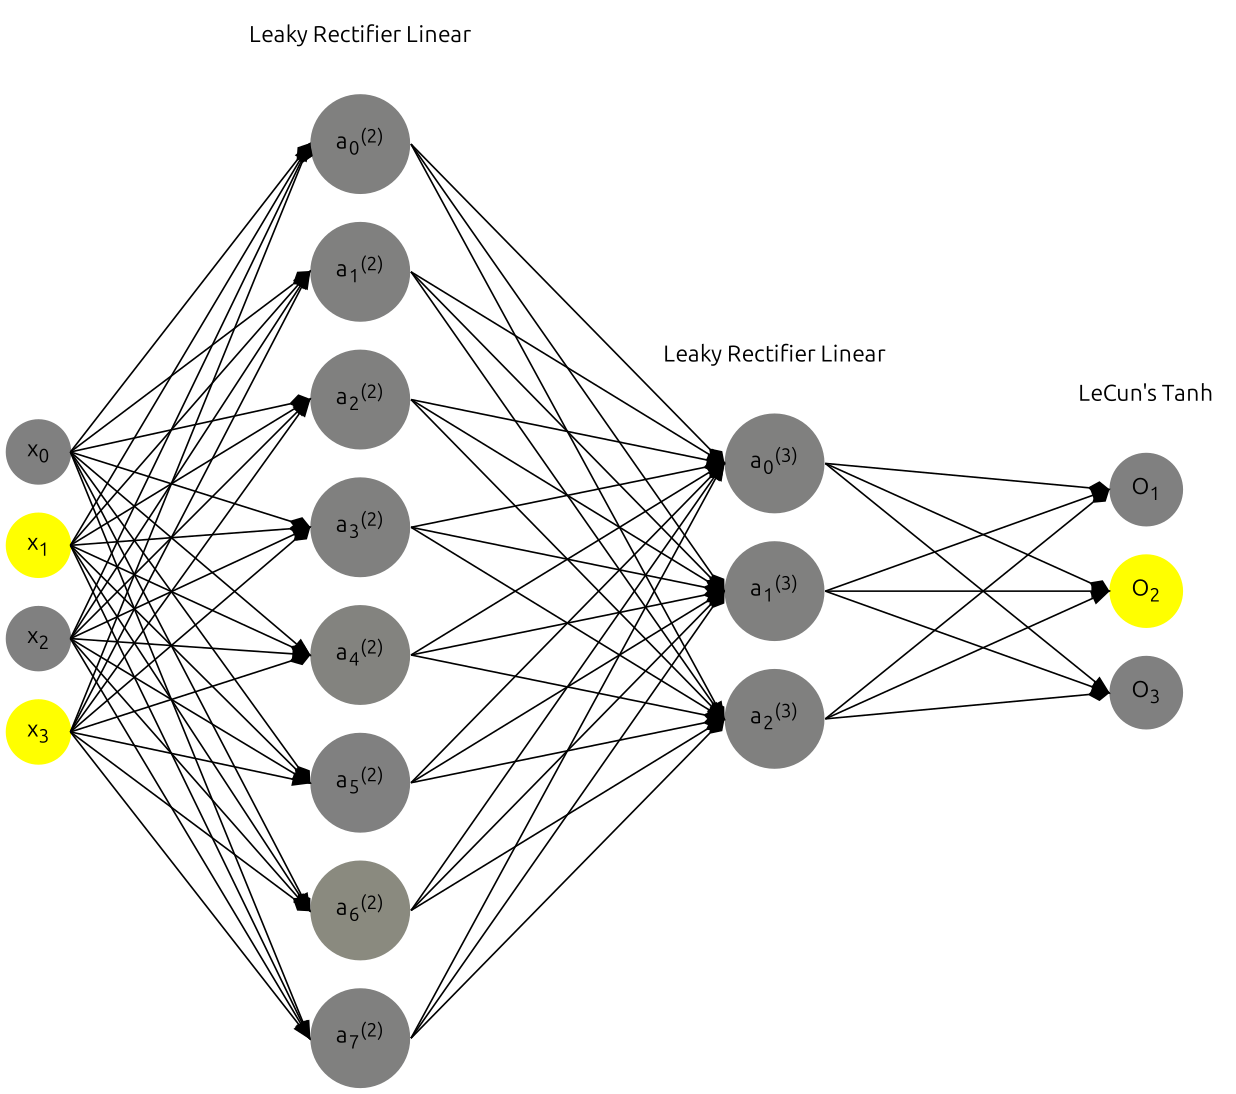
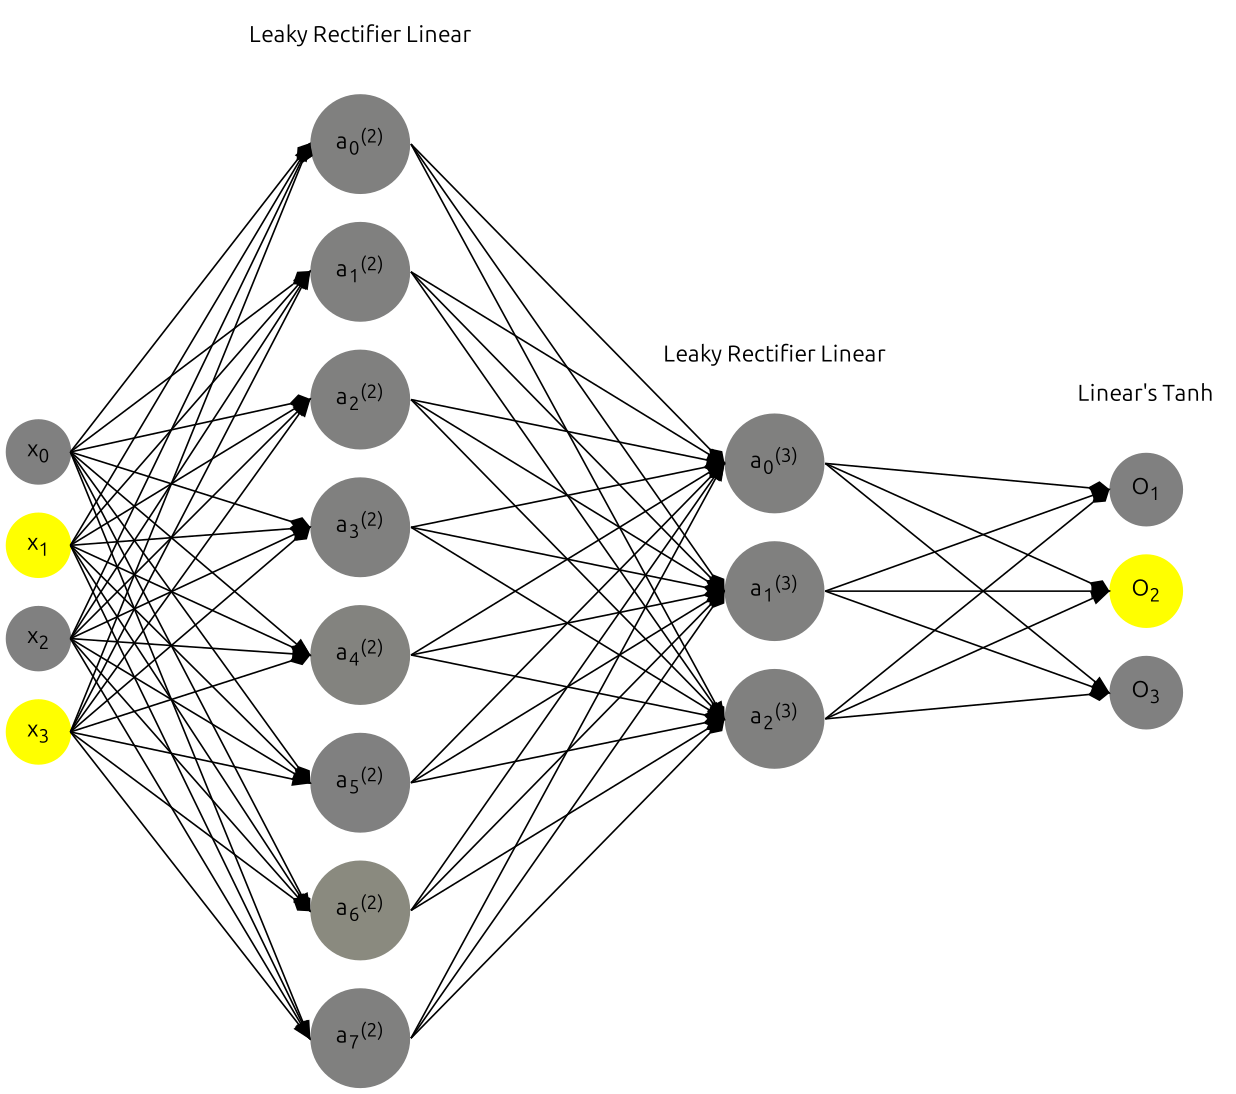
  digraph {
    rankdir=LR
    ranksep=1.4
    splines=false
    fontname=Ubuntu
    node [color="0.1667, 0.0, 0.5" fillcolor="0.1667, 0.0, 0.5" shape=circle style=filled fontname=Ubuntu]
    edge [headport=w style=solid tailport=e fontname=Ubuntu arrowhead=diamond]
    n1 [label=<x<sub>0</sub>>]
    n2 [color="0.1667, 1.0, 1.0" fillcolor="0.1667, 1.0, 1.0" label=<x<sub>1</sub>>]
    n3 [label=<x<sub>2</sub>>]
    n4 [color="0.1667, 1.0, 1.0" fillcolor="0.1667, 1.0, 1.0" label=<x<sub>3</sub>>]
    n5 [color="0.1667, 0.001752, 0.500876" fillcolor="0.1667, 0.001752, 0.500876" label=<a<sub>0</sub><sup>(2)</sup>>]
    n6 [color="0.1667, 0.002059, 0.501030" fillcolor="0.1667, 0.002059, 0.501030" label=<a<sub>1</sub><sup>(2)</sup>>]
    n7 [color="0.1667, 0.004516, 0.502258" fillcolor="0.1667, 0.004516, 0.502258" label=<a<sub>2</sub><sup>(2)</sup>>]
    n8 [color="0.1667, 0.000662, 0.500331" fillcolor="0.1667, 0.000662, 0.500331" label=<a<sub>3</sub><sup>(2)</sup>>]
    n9 [color="0.1667, 0.023791, 0.511895" fillcolor="0.1667, 0.023791, 0.511895" label=<a<sub>4</sub><sup>(2)</sup>>]
    n10 [color="0.1667, 0.000035, 0.500018" fillcolor="0.1667, 0.000035, 0.500018" label=<a<sub>5</sub><sup>(2)</sup>>]
    n11 [color="0.1667, 0.085841, 0.542921" fillcolor="0.1667, 0.085841, 0.542921" label=<a<sub>6</sub><sup>(2)</sup>>]
    n12 [color="0.1667, 0.000688, 0.500344" fillcolor="0.1667, 0.000688, 0.500344" label=<a<sub>7</sub><sup>(2)</sup>>]
    n13 [color="0.1667, 0.000217, 0.500108" fillcolor="0.1667, 0.000217, 0.500108" label=<a<sub>0</sub><sup>(3)</sup>>]
    n14 [color="0.1667, 0.000305, 0.500152" fillcolor="0.1667, 0.000305, 0.500152" label=<a<sub>1</sub><sup>(3)</sup>>]
    n15 [color="0.1667, 0.000685, 0.500342" fillcolor="0.1667, 0.000685, 0.500342" label=<a<sub>2</sub><sup>(3)</sup>>]
    n16 [label=<O<sub>1</sub>>]
    n17 [color="0.1667, 1.0, 1.0" fillcolor="0.1667, 1.0, 1.0" label=<O<sub>2</sub>>]
    n18 [label=<O<sub>3</sub>>]
    n19 [label="Leaky Rectifier Linear" shape=plaintext color=darkgreen fillcolor="" style=""]
    n20 [label="Leaky Rectifier Linear" shape=plaintext color=darkgreen fillcolor="" style=""]
-   n21 [label="LeCun's Tanh" shape=plaintext color=red fillcolor="" style=""]
+   n21 [label="Linear's Tanh" shape=plaintext color=red fillcolor="" style=""]
    subgraph sub_1 {
      n1
    }
    subgraph sub_2 {
      n2
    }
    subgraph sub_3 {
      n3
    }
    subgraph sub_4 {
      n4
    }
    subgraph sub_5 {
      n5
    }
    subgraph sub_6 {
      n6
    }
    subgraph sub_7 {
      n7
    }
    subgraph sub_8 {
      n8
    }
    subgraph sub_9 {
      n9
    }
    subgraph sub_10 {
      n10
    }
    subgraph sub_11 {
      n11
    }
    subgraph sub_12 {
      n12
    }
    subgraph sub_13 {
      n13
    }
    subgraph sub_14 {
      n14
    }
    subgraph sub_15 {
      n15
    }
    subgraph sub_16 {
      n16
    }
    subgraph sub_17 {
      n17
    }
    subgraph sub_18 {
      n18
    }
    subgraph sub_19 {
      rank=same
      n1
      n2
      n3
      n4
    }
    subgraph sub_20 {
      rank=same
      n5
      n6
      n7
      n8
      n9
      n10
      n11
      n12
    }
    subgraph sub_21 {
      rank=same
      n13
      n14
      n15
    }
    subgraph sub_22 {
      rank=same
      n16
      n17
      n18
    }
    subgraph sub_23 {
      rank=same
      n5
      n19
    }
    subgraph sub_24 {
      rank=same
      n13
      n20
    }
    subgraph sub_25 {
      rank=same
      n16
      n21
    }
    n1 -> n2 [style=invis arrowhead=""]
    n1 -> n5
    n1 -> n6
    n1 -> n7
    n1 -> n8
    n1 -> n9 [arrowhead=normal]
    n1 -> n10
    n1 -> n11 [arrowhead=normal]
    n1 -> n12 [arrowhead=normal]
    n2 -> n3 [style=invis arrowhead=""]
    n2 -> n5 [arrowhead=normal]
    n2 -> n6 [arrowhead=normal]
    n2 -> n7 [arrowhead=normal]
    n2 -> n8
    n2 -> n9
    n2 -> n10
    n2 -> n11
    n2 -> n12 [arrowhead=normal]
    n3 -> n4 [style=invis arrowhead=""]
    n3 -> n5
    n3 -> n6 [arrowhead=normal]
    n3 -> n7 [arrowhead=normal]
    n3 -> n8 [arrowhead=normal]
    n3 -> n9 [arrowhead=normal]
    n3 -> n10 [arrowhead=normal]
    n3 -> n11 [arrowhead=normal]
    n3 -> n12 [arrowhead=normal]
    n4 -> n5
    n4 -> n6 [arrowhead=normal]
    n4 -> n7 [arrowhead=normal]
    n4 -> n8
    n4 -> n9
    n4 -> n10 [arrowhead=normal]
    n4 -> n11
    n4 -> n12 [arrowhead=normal]
    n5 -> n6 [style=invis arrowhead=""]
    n5 -> n13
    n5 -> n14
    n5 -> n15 [arrowhead=normal]
    n6 -> n7 [style=invis arrowhead=""]
    n6 -> n13 [arrowhead=normal]
    n6 -> n14
    n6 -> n15
    n7 -> n8 [style=invis arrowhead=""]
    n7 -> n13 [arrowhead=normal]
    n7 -> n14
    n7 -> n15 [arrowhead=normal]
    n8 -> n9 [style=invis arrowhead=""]
    n8 -> n13
    n8 -> n14
    n8 -> n15 [arrowhead=normal]
    n9 -> n10 [style=invis arrowhead=""]
    n9 -> n13 [arrowhead=normal]
    n9 -> n14
    n9 -> n15
    n10 -> n11 [style=invis arrowhead=""]
    n10 -> n13
    n10 -> n14
    n10 -> n15
    n11 -> n12 [style=invis arrowhead=""]
    n11 -> n13 [arrowhead=normal]
    n11 -> n14
    n11 -> n15
    n12 -> n13 [arrowhead=normal]
    n12 -> n14
    n12 -> n15
    n13 -> n14 [style=invis arrowhead=""]
    n13 -> n16
    n13 -> n17
    n13 -> n18 [arrowhead=normal]
    n14 -> n15 [style=invis arrowhead=""]
    n14 -> n16 [arrowhead=normal]
    n14 -> n17 [arrowhead=normal]
    n14 -> n18 [arrowhead=normal]
    n15 -> n16
    n15 -> n17 [arrowhead=normal]
    n15 -> n18
    n16 -> n17 [style=invis arrowhead=""]
    n17 -> n18 [style=invis arrowhead=""]
    n19 -> n5 [style=invis arrowhead=""]
    n20 -> n13 [style=invis arrowhead=""]
    n21 -> n16 [style=invis arrowhead=""]
  }
